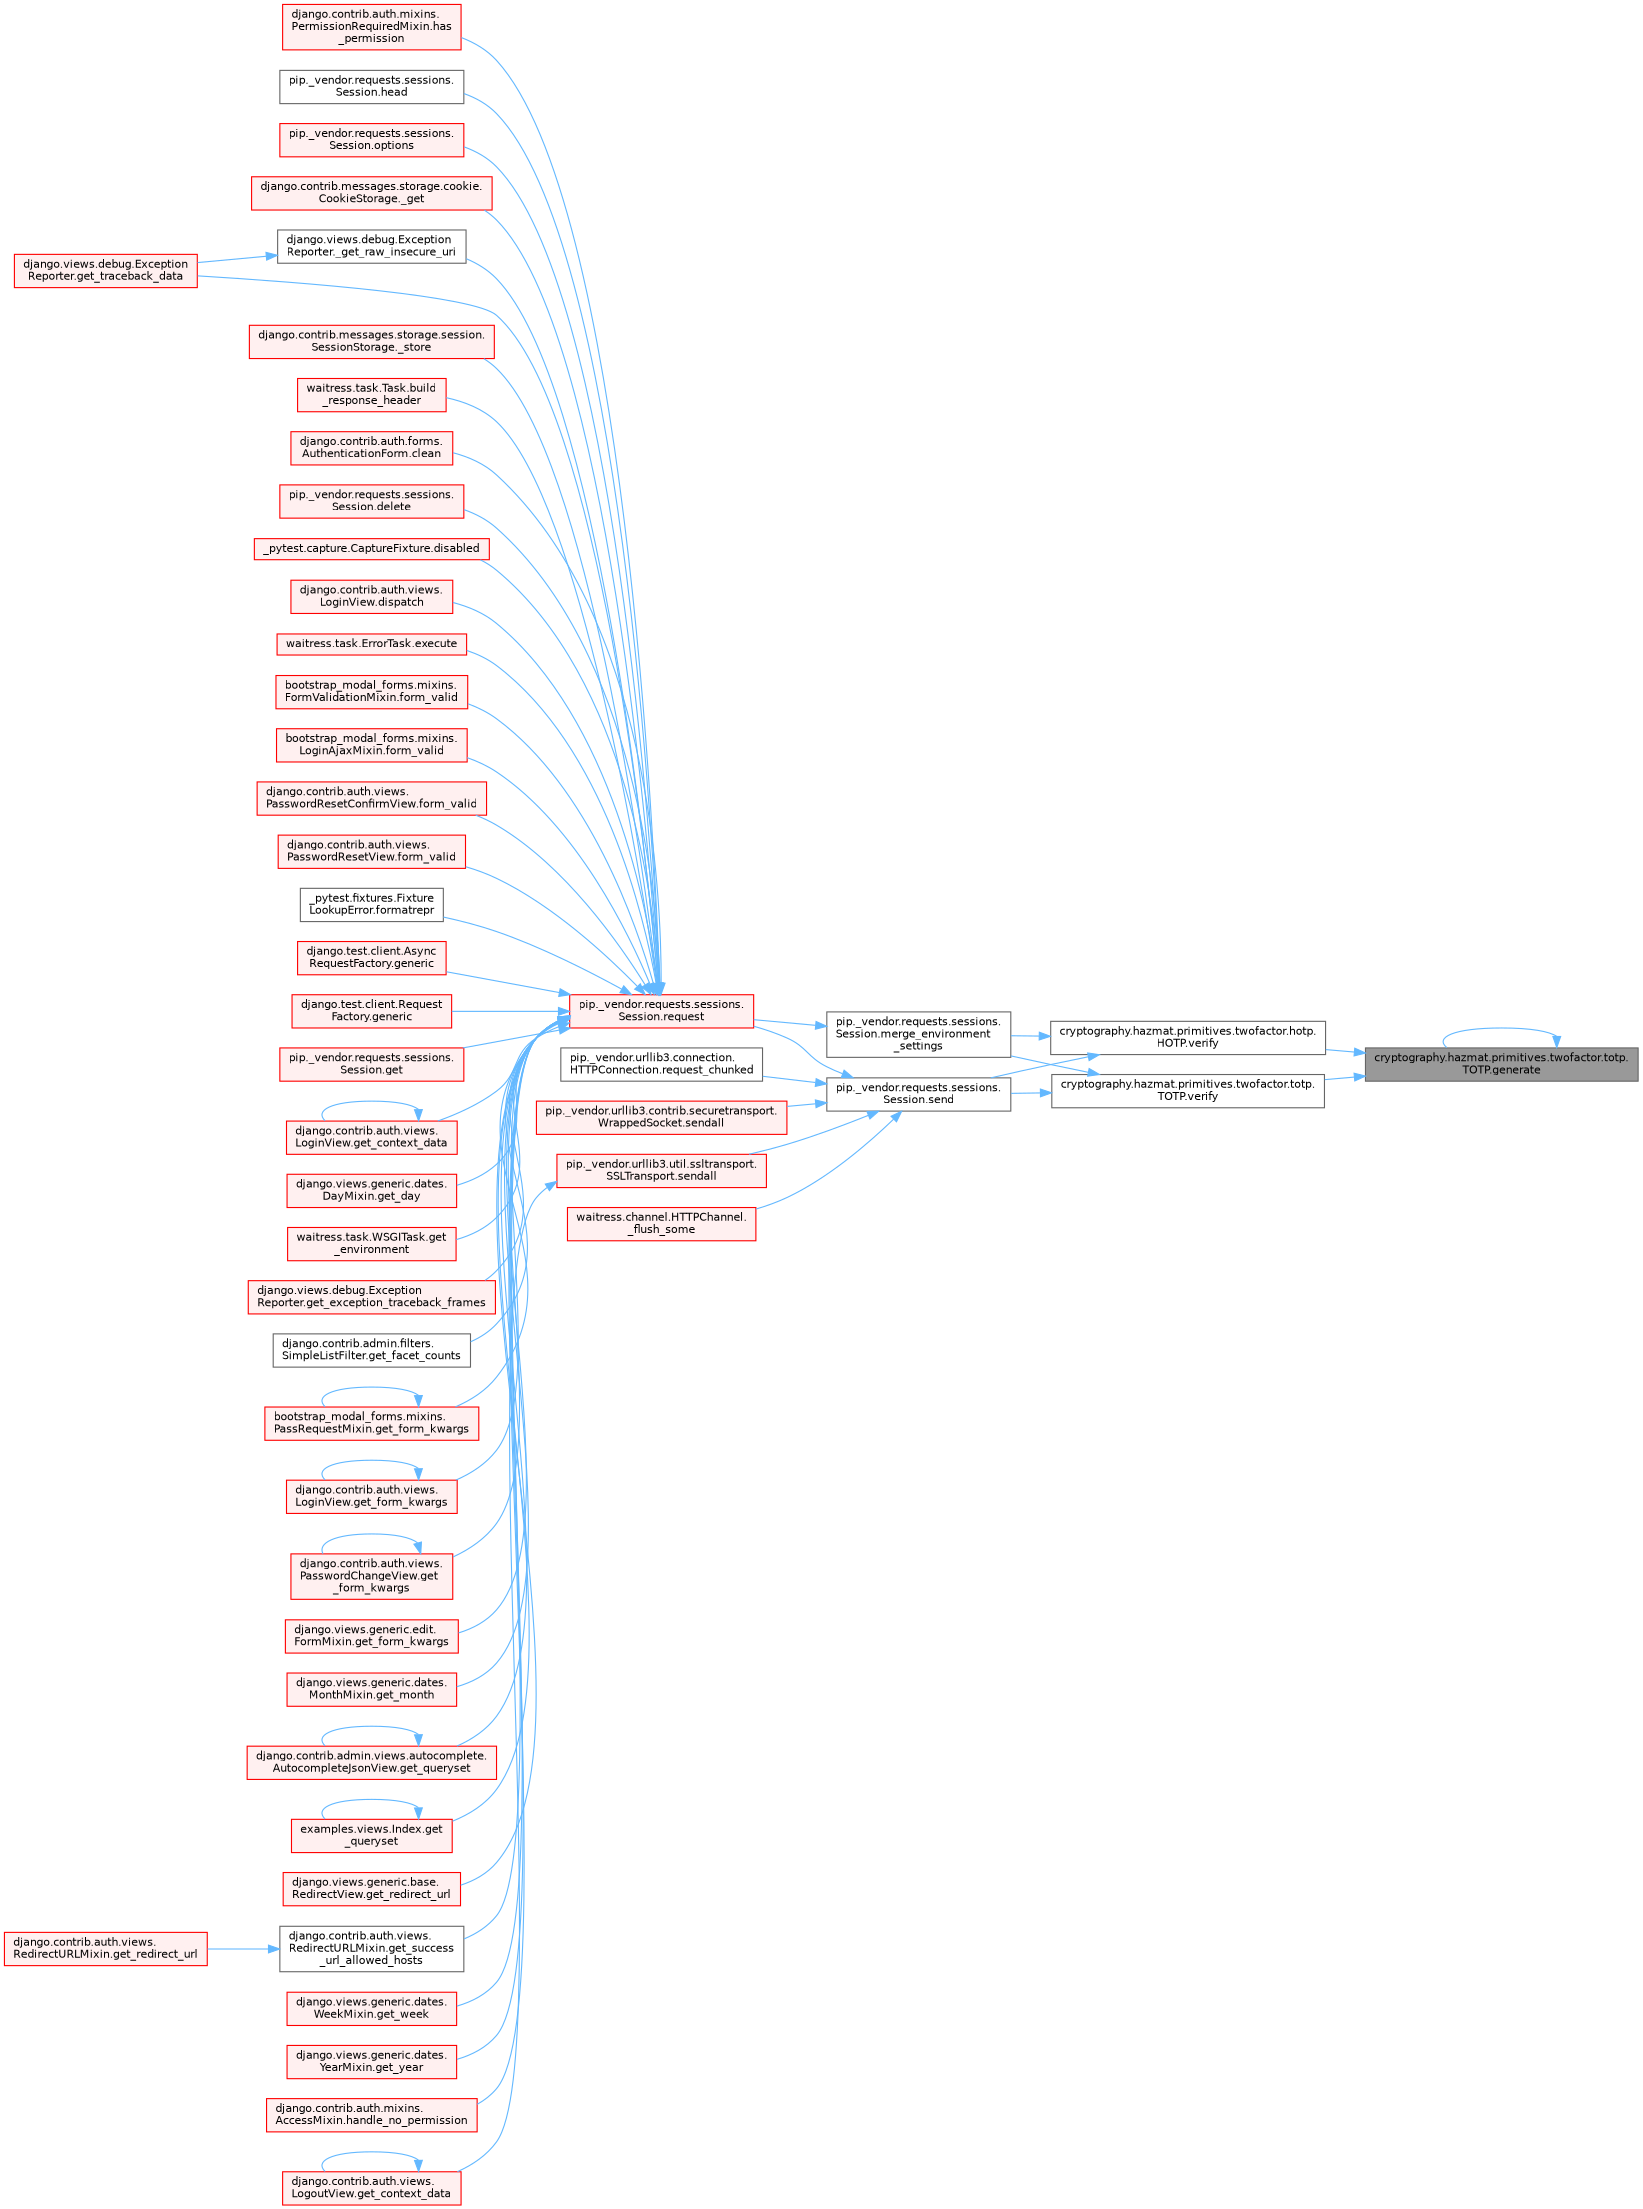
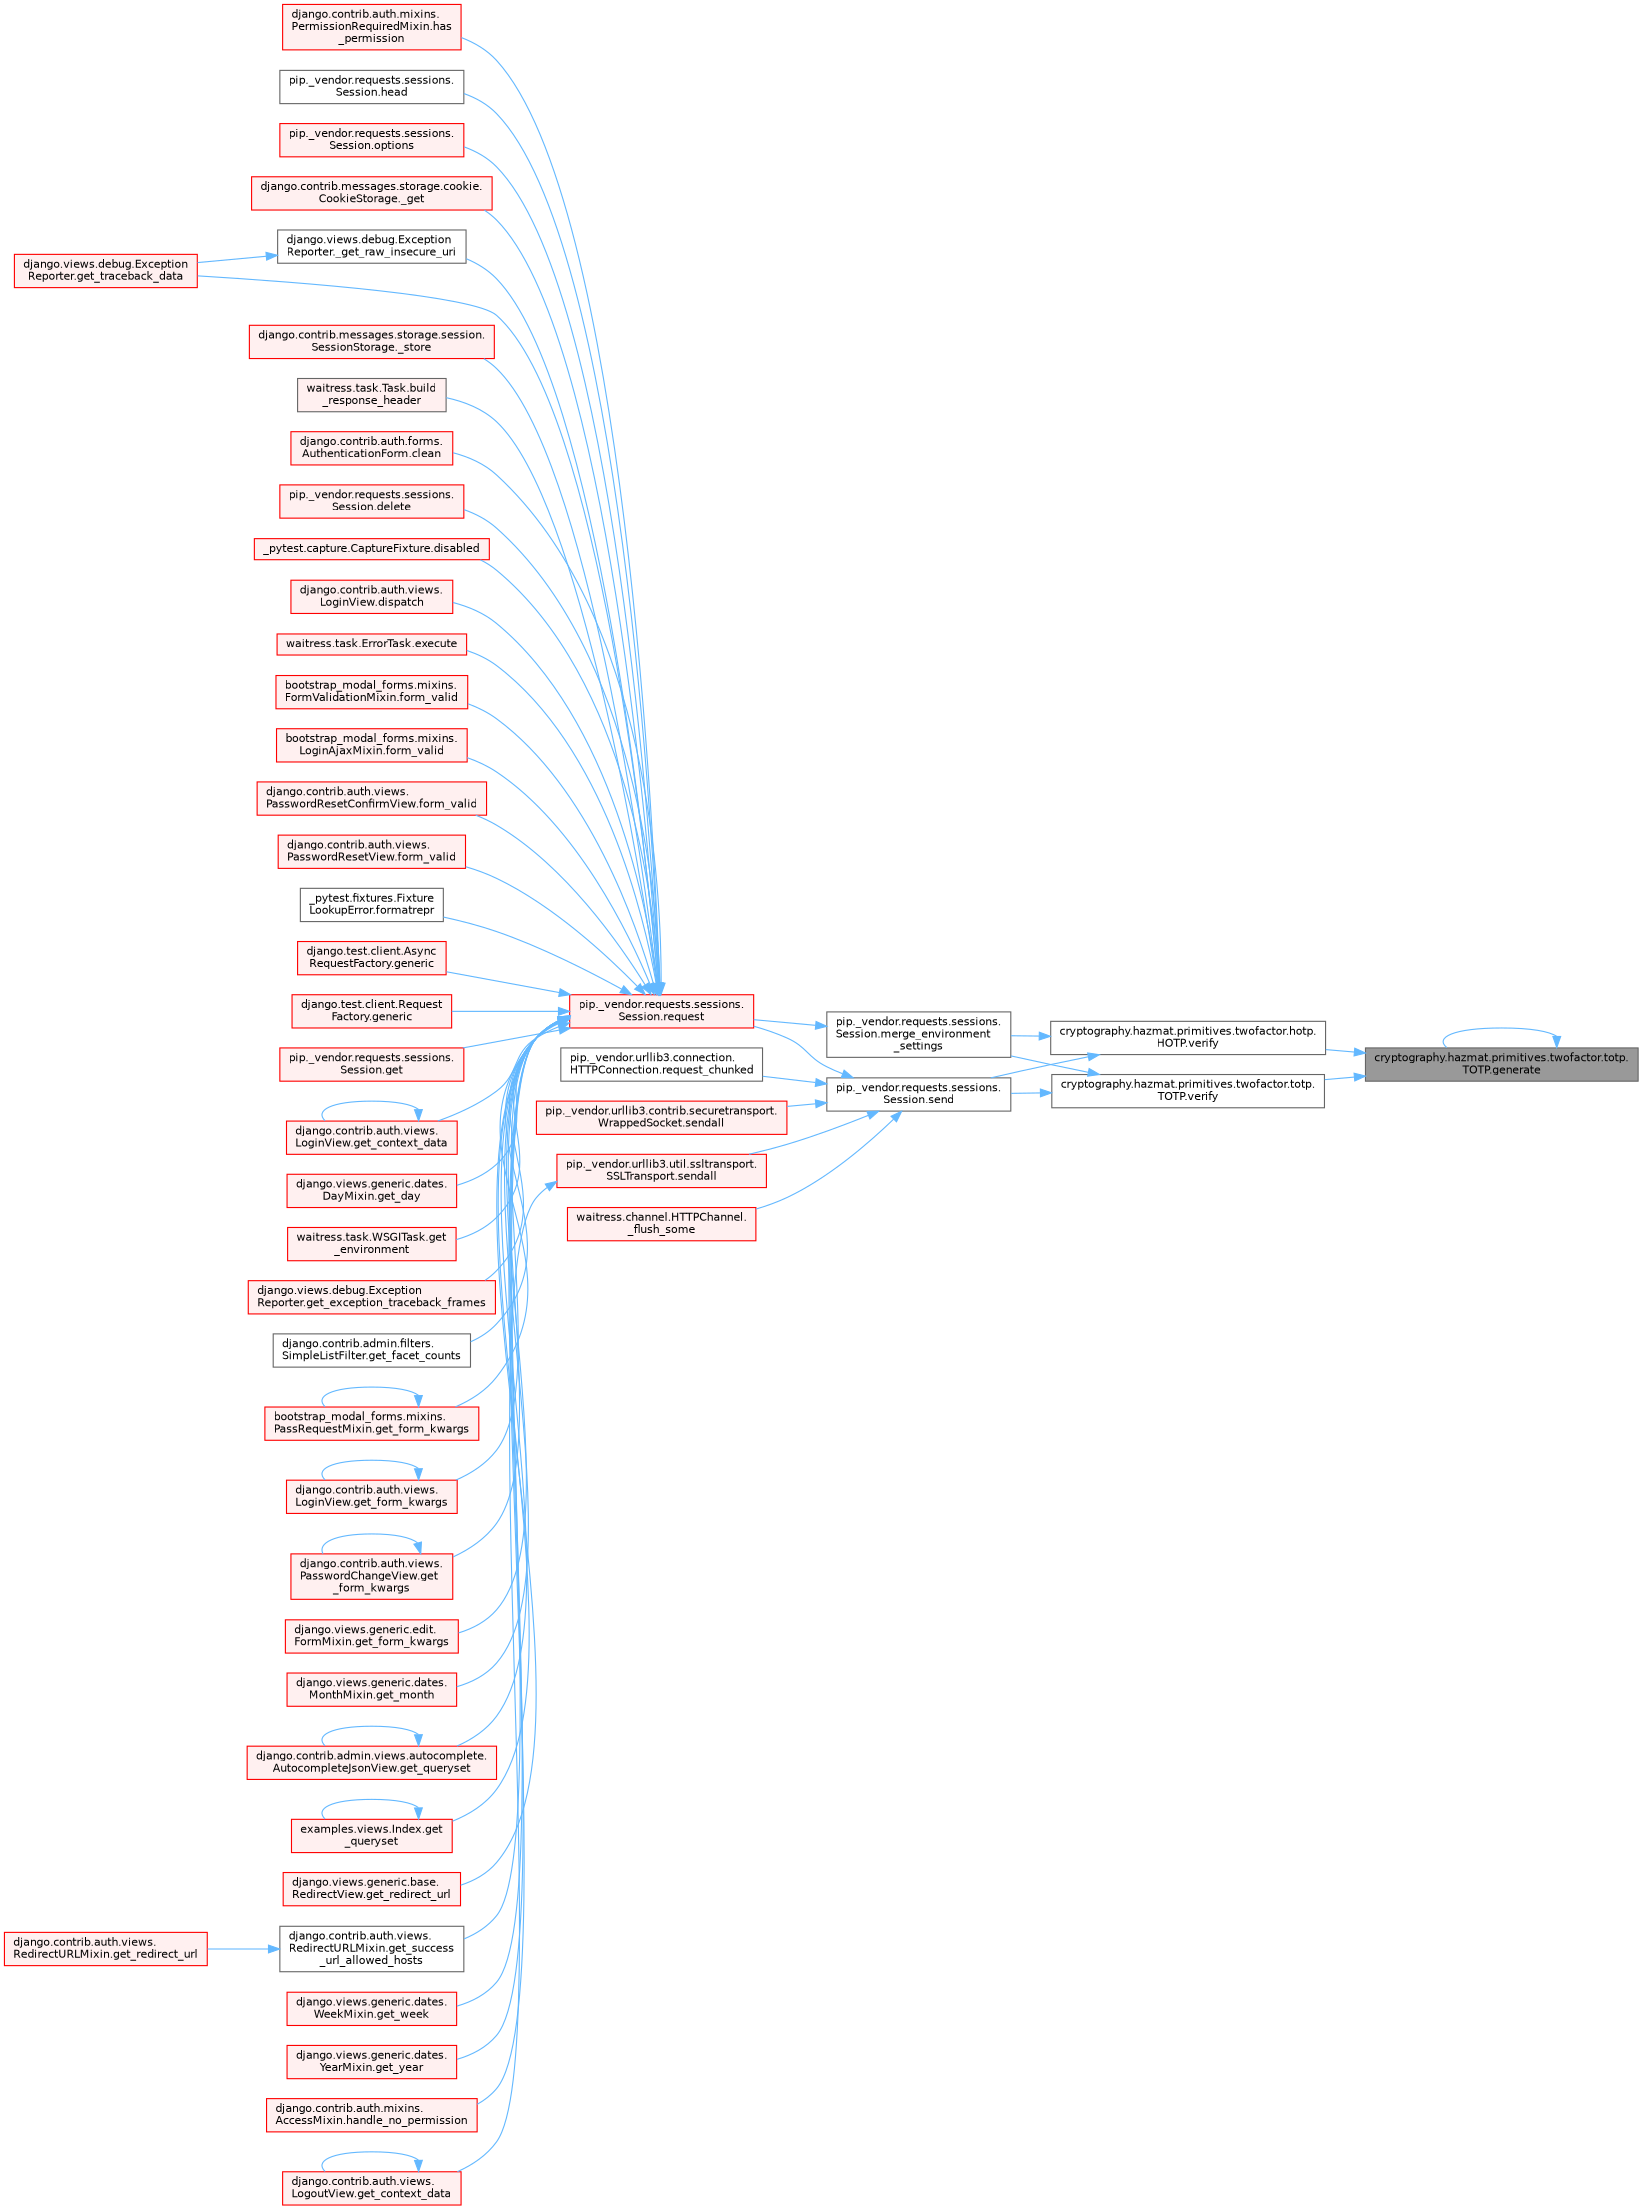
  digraph {
    rankdir=RL
    node [color=red fillcolor="#FFF0F0" fontname=Helvetica fontsize=10 shape=box style=filled]
    edge [color=steelblue1 dir=back fontname=Helvetica fontsize=10 labelfontname=Helvetica labelfontsize=10 style=solid]
    n1 [color=gray40 fillcolor=grey60 fontcolor=black height=0.2 label="cryptography.hazmat.primitives.twofactor.totp.\lTOTP.generate" width=0.4]
    n2 [color=grey40 fillcolor=white height=0.2 label="cryptography.hazmat.primitives.twofactor.hotp.\lHOTP.verify" width=0.4]
    n3 [color=grey40 fillcolor=white height=0.2 label="cryptography.hazmat.primitives.twofactor.totp.\lTOTP.verify" width=0.4]
    n4 [color=grey40 fillcolor=white height=0.2 label="pip._vendor.requests.sessions.\lSession.merge_environment\l_settings" width=0.4]
    n5 [color=grey40 fillcolor=white height=0.2 label="pip._vendor.requests.sessions.\lSession.send" width=0.4]
    n6 [height=0.2 label="pip._vendor.requests.sessions.\lSession.request" width=0.4]
    n7 [height=0.2 label="waitress.channel.HTTPChannel.\l_flush_some" width=0.4]
    n8 [color=grey40 fillcolor=white height=0.2 label="pip._vendor.urllib3.connection.\lHTTPConnection.request_chunked" width=0.4]
    n9 [height=0.2 label="pip._vendor.urllib3.contrib.securetransport.\lWrappedSocket.sendall" width=0.4]
    n10 [height=0.2 label="pip._vendor.urllib3.util.ssltransport.\lSSLTransport.sendall" width=0.4]
    n11 [height=0.2 label="django.contrib.messages.storage.cookie.\lCookieStorage._get" width=0.4]
    n12 [color=grey40 fillcolor=white height=0.2 label="django.views.debug.Exception\lReporter._get_raw_insecure_uri" width=0.4]
    n13 [height=0.2 label="django.views.debug.Exception\lReporter.get_traceback_data" width=0.4]
    n14 [height=0.2 label="django.contrib.messages.storage.session.\lSessionStorage._store" width=0.4]
-   n15 [height=0.2 label="waitress.task.Task.build\l_response_header" width=0.4]
+   n15 [color=grey40 height=0.2 label="waitress.task.Task.build\l_response_header" width=0.4]
    n16 [height=0.2 label="django.contrib.auth.forms.\lAuthenticationForm.clean" width=0.4]
    n17 [height=0.2 label="pip._vendor.requests.sessions.\lSession.delete" width=0.4]
    n18 [height=0.2 label="_pytest.capture.CaptureFixture.disabled" width=0.4]
    n19 [height=0.2 label="django.contrib.auth.views.\lLoginView.dispatch" width=0.4]
    n20 [height=0.2 label="waitress.task.ErrorTask.execute" width=0.4]
    n21 [height=0.2 label="bootstrap_modal_forms.mixins.\lFormValidationMixin.form_valid" width=0.4]
    n22 [height=0.2 label="bootstrap_modal_forms.mixins.\lLoginAjaxMixin.form_valid" width=0.4]
    n23 [height=0.2 label="django.contrib.auth.views.\lPasswordResetConfirmView.form_valid" width=0.4]
    n24 [height=0.2 label="django.contrib.auth.views.\lPasswordResetView.form_valid" width=0.4]
    n25 [color=grey40 fillcolor=white height=0.2 label="_pytest.fixtures.Fixture\lLookupError.formatrepr" width=0.4]
    n26 [height=0.2 label="django.test.client.Async\lRequestFactory.generic" width=0.4]
    n27 [height=0.2 label="django.test.client.Request\lFactory.generic" width=0.4]
    n28 [height=0.2 label="pip._vendor.requests.sessions.\lSession.get" width=0.4]
    n29 [height=0.2 label="django.contrib.auth.views.\lLoginView.get_context_data" width=0.4]
    n30 [height=0.2 label="django.views.generic.dates.\lDayMixin.get_day" width=0.4]
    n31 [height=0.2 label="waitress.task.WSGITask.get\l_environment" width=0.4]
    n32 [height=0.2 label="django.views.debug.Exception\lReporter.get_exception_traceback_frames" width=0.4]
    n33 [color=grey40 fillcolor=white height=0.2 label="django.contrib.admin.filters.\lSimpleListFilter.get_facet_counts" width=0.4]
    n34 [height=0.2 label="bootstrap_modal_forms.mixins.\lPassRequestMixin.get_form_kwargs" width=0.4]
    n35 [height=0.2 label="django.contrib.auth.views.\lLoginView.get_form_kwargs" width=0.4]
    n36 [height=0.2 label="django.contrib.auth.views.\lPasswordChangeView.get\l_form_kwargs" width=0.4]
    n37 [height=0.2 label="django.views.generic.edit.\lFormMixin.get_form_kwargs" width=0.4]
    n38 [height=0.2 label="django.views.generic.dates.\lMonthMixin.get_month" width=0.4]
    n39 [height=0.2 label="django.contrib.admin.views.autocomplete.\lAutocompleteJsonView.get_queryset" width=0.4]
    n40 [height=0.2 label="examples.views.Index.get\l_queryset" width=0.4]
    n41 [height=0.2 label="django.views.generic.base.\lRedirectView.get_redirect_url" width=0.4]
    n42 [color=grey40 fillcolor=white height=0.2 label="django.contrib.auth.views.\lRedirectURLMixin.get_success\l_url_allowed_hosts" width=0.4]
    n43 [height=0.2 label="django.views.generic.dates.\lWeekMixin.get_week" width=0.4]
    n44 [height=0.2 label="django.views.generic.dates.\lYearMixin.get_year" width=0.4]
    n45 [height=0.2 label="django.contrib.auth.mixins.\lAccessMixin.handle_no_permission" width=0.4]
    n46 [height=0.2 label="django.contrib.auth.mixins.\lPermissionRequiredMixin.has\l_permission" width=0.4]
    n47 [color=grey40 fillcolor=white height=0.2 label="pip._vendor.requests.sessions.\lSession.head" width=0.4]
    n48 [height=0.2 label="pip._vendor.requests.sessions.\lSession.options" width=0.4]
    n49 [height=0.2 label="django.contrib.auth.views.\lLogoutView.get_context_data" width=0.4]
    n50 [height=0.2 label="django.contrib.auth.views.\lRedirectURLMixin.get_redirect_url" width=0.4]
    n1 -> n1
    n1 -> n2
    n1 -> n3
    n2 -> n4
    n2 -> n5
    n3 -> n4
    n3 -> n5
    n4 -> n6
    n5 -> n6
    n5 -> n7
    n5 -> n8
    n5 -> n9
    n5 -> n10
    n6 -> n11
    n6 -> n12
    n6 -> n13
    n6 -> n14
    n6 -> n15
    n6 -> n16
    n6 -> n17
    n6 -> n18
    n6 -> n19
    n6 -> n20
    n6 -> n21
    n6 -> n22
    n6 -> n23
    n6 -> n24
    n6 -> n25
    n6 -> n26
    n6 -> n27
    n6 -> n28
    n6 -> n29
    n6 -> n30
    n6 -> n31
    n6 -> n32
    n6 -> n33
    n6 -> n34
    n6 -> n35
    n6 -> n36
    n6 -> n37
    n6 -> n38
    n6 -> n39
    n6 -> n40
    n6 -> n41
    n6 -> n42
    n6 -> n43
    n6 -> n44
    n6 -> n45
    n6 -> n46
    n6 -> n47
    n6 -> n48
    n10 -> n49
    n12 -> n13
    n29 -> n29
    n34 -> n34
    n35 -> n35
    n36 -> n36
    n39 -> n39
    n40 -> n40
    n42 -> n50
    n49 -> n49
  }
